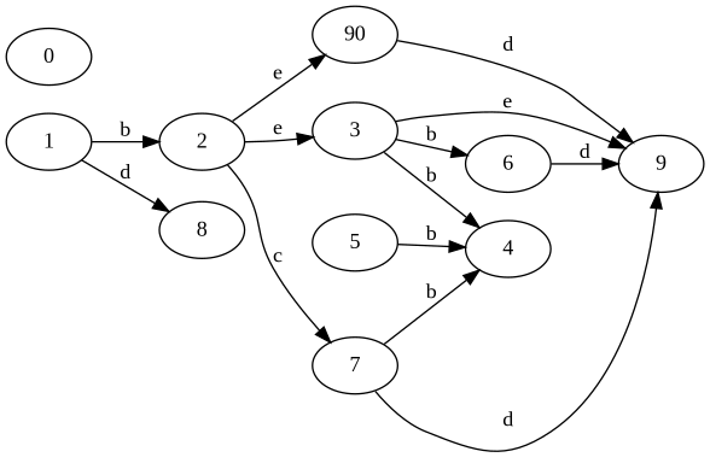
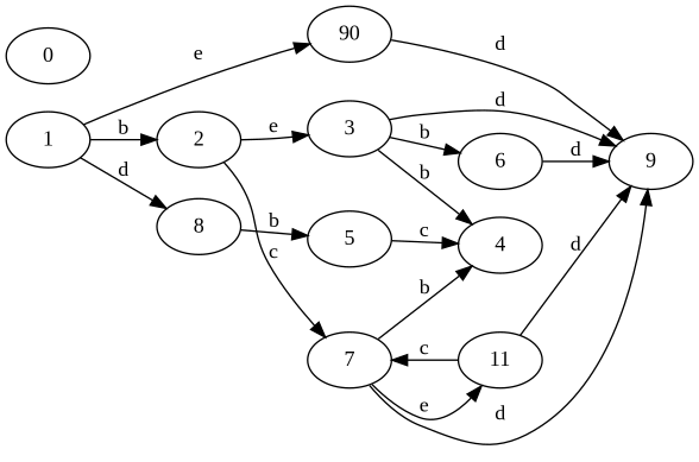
  strict digraph {
    fontname="Liberation Serif"
    rankdir=LR
    node [fontname="Liberation Serif"]
    edge [fontname="Liberation Serif"]
    2
    3
    n3 [label=90]
    7
    4
    6
    9
    5
    0
+   11
    1
    8
    2 -> 3 [label=e]
-   2 -> n3 [label=e]
+   1 -> n3 [label=e]
    2 -> 7 [label=c]
    3 -> 4 [label=b]
    3 -> 6 [label=b]
-   3 -> 9 [label=e]
+   3 -> 9 [label=d]
    n3 -> 9 [label=d]
    7 -> 4 [label=b]
    7 -> 9 [label=d]
+   7 -> 11 [label=e]
    6 -> 9 [label=d]
-   5 -> 4 [label=b]
+   5 -> 4 [label=c]
+   11 -> 7 [label=c]
+   11 -> 9 [label=d]
    1 -> 2 [label=b]
    1 -> 8 [label=d]
+   8 -> 5 [label=b]
  }
